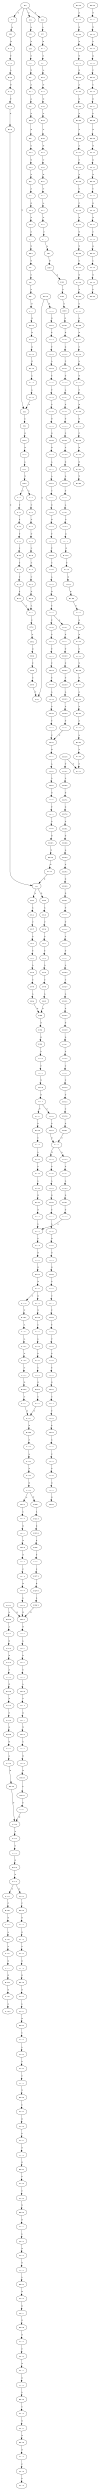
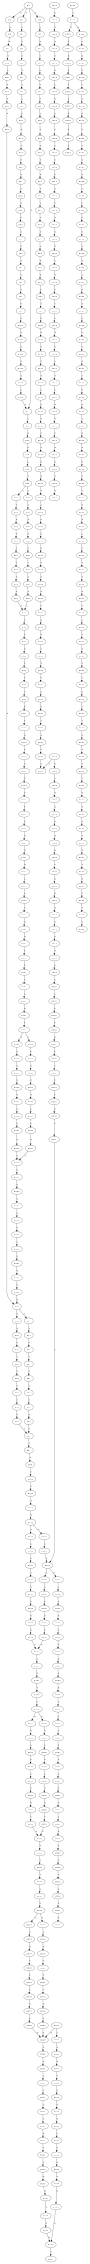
  strict digraph {
    fontname="Courier Prime"
    node [fontname="Courier Prime"]
    edge [fontname="Courier Prime"]
    S0
    S1
    S2
    S3
    S4
    S5
    S6
    S7
    S8
    S9
    S10
    S11
    S12
    S13
    S14
    S15
    S16
    S17
    S18
    S19
    S20
    S21
    S22
    S23
    S24
    S25
    S26
    S27
    S28
    S29
    S30
    S31
    S32
    S33
    S34
    S35
    S36
    S37
    S38
    S39
    S40
    S41
    S42
    S43
    S44
    S45
    S46
    S47
    S48
    S49
    S50
    S51
    S52
    S53
    S54
    S55
    S56
    S57
    S58
    S59
    S60
    S61
    S62
    S63
    S64
    S65
    S66
    S67
    S68
    S69
    S70
    S71
    S72
    S73
    S74
    S75
    S76
    S77
    S78
    S79
    S80
    S81
    S82
    S83
    S84
    S85
    S86
    S87
    S88
    S89
    S90
    S91
    S92
    S93
    S94
    S95
    S96
    S97
    S98
    S99
    S100
    S101
    S102
    S103
    S104
    S105
    S106
    S107
    S108
    S109
    S110
    S111
    S112
    S113
    S114
    S115
    S116
    S117
    S118
    S119
    S120
    S121
    S122
    S123
    S124
    S125
    S126
    S127
    S128
    S129
    S130
    S131
    S132
    S133
    S134
    S135
    S136
    S137
    S138
    S139
    S140
    S141
    S142
    S143
    S144
    S145
    S146
    S147
    S148
    S149
    S150
    S151
    S152
    S153
    S154
    S155
    S156
    S157
    S158
    S159
    S160
    S161
    S162
    S163
    S164
    S165
    S166
    S167
    S168
    S169
    S170
    S171
    S172
    S173
    S174
    S175
    S176
    S177
    S178
    S179
    S180
    S181
    S182
    S183
    S184
    S185
    S186
    S187
    S188
    S189
    S190
    S191
    S192
    S193
    S194
    S195
    S196
    S197
    S198
    S199
    S200
    S201
    S202
    S203
    S204
    S205
    S206
    S207
    S208
    S209
    S210
    S211
    S212
    S213
    S214
    S215
    S216
    S217
    S218
    S219
    S220
    S221
    S222
    S223
    S224
    S225
    S226
    S227
    S228
    S229
    S230
    S231
    S232
    S233
    S234
    S235
    S236
    S237
    S238
    S239
    S240
    S241
    S242
    S243
    S244
    S245
    S246
    S247
    S248
    S249
    S250
    S251
    S252
    S253
    S255
    S257
    S258
    S254
    S259
    S260
    S256
    S261
    S262
    S263
    S264
    S265
    S266
    S267
    S268
    S269
    S270
    S271
    S272
    S273
    S274
    S275
    S276
    S277
    S278
    S279
    S280
    S281
    S282
    S283
    S284
    S285
    S286
    S287
    S288
    S289
    S290
    S292
    S293
    S294
    S295
    S291
    S296
    S297
    S298
    S299
    S300
    S301
    S302
    S303
    S304
    S305
    S306
    S307
    S308
    S309
    S310
    S311
    S312
    S313
    S314
    S315
    S316
    S317
    S318
    S319
    S320
    S321
    S322
    S323
    S324
    S325
    S326
    S327
    S328
    S329
    S330
    S331
    S332
    S333
    S334
    S335
    S336
    S337
    S338
    S339
    S340
    S341
    S342
    S343
    S344
    S345
    S346
    S347
    S348
    S349
-   S350
    S351
    S352
    S353
    S354
    S355
    S356
    S357
    S358
    S359
    S360
    S361
    S362
    S363
    S364
    S365
    S366
    S367
    S368
    S369
    S370
    S371
    S372
    S373
    S374
    S375
    S376
    S377
    S378
    S379
    S380
    S381
    S382
    S383
    S384
    S385
+   S386
    S387
    S388
    S389
    S390
    S391
    S392
    S393
    S394
    S395
    S396
    S397
    S398
    S399
    S400
    S401
    S402
    S403
    S404
    S405
    S406
    S407
    S408
    S409
    S410
    S411
    S412
    S413
    S414
    S415
    S416
    S417
    S418
    S419
    S420
    S421
    S422
    S423
    S424
    S425
    S426
    S427
    S428
    S429
    S430
    S431
    S432
    S433
    S434
    S435
    S436
    S437
    S438
    S439
    S440
    S0 -> S1 [label=C]
    S0 -> S2 [label=T]
    S0 -> S3 [label=C]
    S0 -> S4 [label=C]
    S1 -> S5 [label=A]
    S2 -> S6 [label=A]
    S3 -> S7 [label=A]
    S4 -> S8 [label=A]
    S5 -> S9 [label=A]
    S6 -> S10 [label=G]
    S7 -> S11 [label=G]
    S8 -> S12 [label=G]
    S9 -> S13 [label=C]
    S10 -> S14 [label=T]
    S11 -> S15 [label=C]
    S12 -> S16 [label=T]
    S13 -> S17 [label=T]
    S14 -> S18 [label=A]
    S15 -> S19 [label=A]
    S16 -> S20 [label=A]
    S17 -> S21 [label=A]
    S18 -> S22 [label=T]
    S19 -> S23 [label=T]
    S20 -> S24 [label=G]
    S21 -> S25 [label=A]
    S22 -> S26 [label=C]
    S22 -> S27 [label=A]
    S23 -> S28 [label=G]
    S24 -> S29 [label=T]
    S25 -> S30 [label=A]
    S26 -> S31 [label=C]
    S27 -> S32 [label=C]
    S28 -> S33 [label=C]
    S29 -> S34 [label=T]
    S30 -> S35 [label=G]
    S31 -> S36 [label=C]
    S32 -> S37 [label=C]
    S33 -> S38 [label=C]
    S34 -> S39 [label=G]
    S35 -> S40 [label=C]
    S36 -> S41 [label=T]
    S37 -> S42 [label=T]
    S38 -> S43 [label=G]
    S39 -> S44 [label=G]
    S39 -> S45 [label=A]
    S40 -> S46 [label=T]
    S41 -> S47 [label=C]
    S42 -> S48 [label=C]
    S43 -> S49 [label=C]
    S44 -> S50 [label=A]
    S45 -> S51 [label=A]
    S46 -> S52 [label=A]
    S47 -> S53 [label=C]
    S48 -> S54 [label=C]
    S49 -> S55 [label=G]
    S50 -> S56 [label=C]
    S51 -> S57 [label=C]
    S52 -> S58 [label=A]
    S53 -> S59 [label=C]
    S54 -> S60 [label=C]
    S55 -> S61 [label=C]
    S56 -> S62 [label=C]
    S57 -> S63 [label=C]
    S58 -> S64 [label=G]
    S59 -> S65 [label=C]
    S60 -> S66 [label=A]
    S61 -> S67 [label=A]
    S62 -> S68 [label=T]
    S63 -> S69 [label=T]
    S64 -> S70 [label=A]
    S65 -> S71 [label=A]
    S66 -> S71 [label=A]
    S67 -> S72 [label=A]
    S68 -> S73 [label=A]
    S69 -> S74 [label=A]
    S70 -> S75 [label=C]
    S71 -> S76 [label=C]
    S72 -> S77 [label=C]
    S73 -> S78 [label=C]
    S74 -> S79 [label=C]
    S75 -> S80 [label=T]
    S76 -> S81 [label=A]
    S77 -> S82 [label=A]
    S78 -> S83 [label=A]
    S79 -> S84 [label=A]
    S80 -> S85 [label=T]
    S81 -> S86 [label=G]
    S82 -> S87 [label=G]
    S83 -> S88 [label=A]
    S84 -> S88 [label=A]
    S85 -> S89 [label=C]
    S86 -> S90 [label=T]
    S87 -> S91 [label=G]
    S88 -> S92 [label=T]
    S89 -> S93 [label=C]
    S90 -> S94 [label=C]
    S91 -> S95 [label=C]
    S92 -> S96 [label=G]
    S93 -> S97 [label=G]
    S94 -> S98 [label=C]
    S95 -> S99 [label=C]
    S96 -> S100 [label=C]
    S97 -> S101 [label=G]
-   S102 -> S98 [label=T]
+   S98 -> S102 [label=T]
    S99 -> S103 [label=G]
    S100 -> S104 [label=C]
    S101 -> S105 [label=G]
    S102 -> S106 [label=T]
    S103 -> S107 [label=T]
    S104 -> S108 [label=T]
    S105 -> S109 [label=G]
    S106 -> S110 [label=G]
    S107 -> S111 [label=G]
    S108 -> S112 [label=T]
    S109 -> S113 [label=G]
    S110 -> S114 [label=T]
    S111 -> S115 [label=C]
    S112 -> S116 [label=C]
    S112 -> S117 [label=T]
    S113 -> S118 [label=A]
    S114 -> S119 [label=T]
    S115 -> S120 [label=T]
    S116 -> S121 [label=A]
    S117 -> S122 [label=A]
    S118 -> S123 [label=A]
    S119 -> S124 [label=A]
    S120 -> S125 [label=A]
    S121 -> S126 [label=A]
    S122 -> S127 [label=A]
    S123 -> S2 [label=T]
    S124 -> S128 [label=T]
    S125 -> S129 [label=C]
    S126 -> S130 [label=A]
    S126 -> S131 [label=G]
    S127 -> S132 [label=A]
    S128 -> S133 [label=T]
    S129 -> S134 [label=T]
    S130 -> S135 [label=A]
    S131 -> S136 [label=A]
    S132 -> S137 [label=A]
    S133 -> S138 [label=C]
    S134 -> S139 [label=C]
    S135 -> S140 [label=A]
    S136 -> S141 [label=A]
    S137 -> S142 [label=A]
    S138 -> S143 [label=G]
    S139 -> S144 [label=C]
    S140 -> S145 [label=G]
    S141 -> S146 [label=G]
    S142 -> S147 [label=G]
    S143 -> S148 [label=G]
    S144 -> S149 [label=G]
    S145 -> S150 [label=T]
    S146 -> S151 [label=T]
    S147 -> S152 [label=T]
    S148 -> S153 [label=G]
    S149 -> S154 [label=G]
    S150 -> S155 [label=A]
    S151 -> S156 [label=A]
    S152 -> S155 [label=A]
    S153 -> S157 [label=A]
    S154 -> S158 [label=T]
    S155 -> S159 [label=A]
    S156 -> S160 [label=G]
    S157 -> S161 [label=A]
    S158 -> S162 [label=A]
    S159 -> S163 [label=G]
    S160 -> S164 [label=G]
    S161 -> S165 [label=C]
    S162 -> S166 [label=C]
    S163 -> S167 [label=G]
    S164 -> S168 [label=G]
    S165 -> S169 [label=G]
    S166 -> S170 [label=G]
    S167 -> S171 [label=T]
    S168 -> S172 [label=C]
    S169 -> S173 [label=G]
    S170 -> S174 [label=G]
    S171 -> S175 [label=G]
    S171 -> S176 [label=C]
    S172 -> S177 [label=C]
    S173 -> S178 [label=T]
    S174 -> S179 [label=T]
    S175 -> S180 [label=T]
    S176 -> S181 [label=T]
    S177 -> S182 [label=T]
    S178 -> S183 [label=T]
    S179 -> S184 [label=G]
    S180 -> S185 [label=A]
    S181 -> S186 [label=A]
    S182 -> S187 [label=T]
    S183 -> S188 [label=C]
    S184 -> S189 [label=T]
    S185 -> S190 [label=A]
    S186 -> S191 [label=A]
    S187 -> S192 [label=C]
    S188 -> S193 [label=A]
    S189 -> S194 [label=C]
    S190 -> S195 [label=A]
    S191 -> S196 [label=A]
    S192 -> S197 [label=A]
    S193 -> S198 [label=G]
    S194 -> S199 [label=G]
    S195 -> S200 [label=C]
    S196 -> S201 [label=C]
    S197 -> S202 [label=T]
    S198 -> S203 [label=T]
    S199 -> S204 [label=T]
    S200 -> S205 [label=G]
    S201 -> S206 [label=G]
    S202 -> S207 [label=G]
    S203 -> S208 [label=T]
    S203 -> S209 [label=C]
    S204 -> S210 [label=C]
    S205 -> S211 [label=C]
    S206 -> S212 [label=C]
    S207 -> S213 [label=C]
    S208 -> S214 [label=A]
    S209 -> S215 [label=A]
    S210 -> S216 [label=T]
    S211 -> S217 [label=C]
    S212 -> S217 [label=C]
    S213 -> S218 [label=T]
    S214 -> S219 [label=T]
    S215 -> S220 [label=T]
    S216 -> S221 [label=T]
    S217 -> S222 [label=T]
    S218 -> S223 [label=T]
    S219 -> S224 [label=T]
    S220 -> S225 [label=T]
    S221 -> S226 [label=A]
    S222 -> S227 [label=A]
    S223 -> S228 [label=A]
    S224 -> S229 [label=T]
    S225 -> S230 [label=T]
    S226 -> S231 [label=C]
    S227 -> S232 [label=A]
    S228 -> S233 [label=C]
    S229 -> S234 [label=A]
    S230 -> S235 [label=A]
    S231 -> S236 [label=A]
    S232 -> S237 [label=A]
    S233 -> S238 [label=A]
    S234 -> S239 [label=A]
    S235 -> S240 [label=A]
    S236 -> S241 [label=A]
    S237 -> S242 [label=G]
    S238 -> S243 [label=G]
    S239 -> S244 [label=T]
    S240 -> S245 [label=T]
    S241 -> S246 [label=C]
    S242 -> S247 [label=A]
    S242 -> S248 [label=T]
    S243 -> S249 [label=G]
    S244 -> S250 [label=C]
    S245 -> S250 [label=C]
    S246 -> S251 [label=C]
    S247 -> S252 [label=A]
    S248 -> S253 [label=A]
    S250 -> S255 [label=G]
    S252 -> S257 [label=G]
    S253 -> S258 [label=G]
    S255 -> S260 [label=A]
    S257 -> S262 [label=T]
    S258 -> S263 [label=T]
    S254 -> S259 [label=A]
    S259 -> S264 [label=G]
    S260 -> S265 [label=A]
    S256 -> S251 [label=T]
    S256 -> S261 [label=T]
    S261 -> S266 [label=A]
    S262 -> S267 [label=T]
    S263 -> S268 [label=T]
    S264 -> S269 [label=T]
    S265 -> S270 [label=G]
    S266 -> S271 [label=G]
    S267 -> S272 [label=C]
    S268 -> S273 [label=C]
    S269 -> S274 [label=T]
    S270 -> S275 [label=T]
    S271 -> S276 [label=G]
    S272 -> S277 [label=G]
    S273 -> S278 [label=G]
    S274 -> S279 [label=G]
    S275 -> S280 [label=A]
    S276 -> S281 [label=A]
    S277 -> S282 [label=A]
    S278 -> S283 [label=A]
    S279 -> S284 [label=A]
    S280 -> S285 [label=G]
    S281 -> S286 [label=G]
    S282 -> S287 [label=G]
    S283 -> S287 [label=G]
    S284 -> S288 [label=G]
    S285 -> S289 [label=T]
    S286 -> S290 [label=G]
    S287 -> S292 [label=G]
    S288 -> S293 [label=A]
    S289 -> S294 [label=T]
    S290 -> S295 [label=C]
    S292 -> S297 [label=A]
    S293 -> S298 [label=A]
    S294 -> S39 [label=G]
    S295 -> S299 [label=G]
    S291 -> S287 [label=G]
    S291 -> S296 [label=A]
    S296 -> S300 [label=A]
    S297 -> S301 [label=A]
    S298 -> S302 [label=A]
    S299 -> S303 [label=G]
    S300 -> S304 [label=G]
    S301 -> S305 [label=C]
    S302 -> S306 [label=C]
    S303 -> S307 [label=T]
    S304 -> S308 [label=T]
    S305 -> S309 [label=A]
    S306 -> S310 [label=A]
    S307 -> S311 [label=T]
    S308 -> S312 [label=A]
    S309 -> S313 [label=C]
    S310 -> S314 [label=C]
    S311 -> S315 [label=C]
    S312 -> S316 [label=G]
    S313 -> S317 [label=G]
    S314 -> S318 [label=C]
    S315 -> S319 [label=T]
    S316 -> S320 [label=T]
    S317 -> S321 [label=T]
    S318 -> S322 [label=T]
    S319 -> S323 [label=A]
    S320 -> S324 [label=C]
    S321 -> S325 [label=C]
    S322 -> S326 [label=T]
    S323 -> S327 [label=C]
    S324 -> S328 [label=G]
    S325 -> S329 [label=G]
    S326 -> S330 [label=T]
    S327 -> S331 [label=A]
    S328 -> S332 [label=G]
    S329 -> S333 [label=G]
    S330 -> S334 [label=C]
    S331 -> S335 [label=A]
    S332 -> S336 [label=A]
    S333 -> S337 [label=A]
    S334 -> S338 [label=T]
    S335 -> S339 [label=G]
    S336 -> S340 [label=G]
    S337 -> S341 [label=G]
    S338 -> S342 [label=A]
    S339 -> S343 [label=G]
    S340 -> S344 [label=G]
    S341 -> S344 [label=G]
    S342 -> S345 [label=C]
    S343 -> S346 [label=C]
    S344 -> S347 [label=A]
    S345 -> S348 [label=A]
    S346 -> S349 [label=C]
-   S347 -> S350 [label=C]
    S348 -> S351 [label=T]
    S349 -> S352 [label=T]
-   S350 -> S353 [label=G]
    S351 -> S354 [label=C]
    S352 -> S355 [label=T]
    S353 -> S356 [label=A]
    S354 -> S357 [label=A]
    S355 -> S358 [label=C]
    S356 -> S359 [label=C]
    S356 -> S360 [label=G]
    S357 -> S361 [label=T]
    S358 -> S362 [label=A]
    S359 -> S363 [label=C]
    S360 -> S364 [label=C]
    S361 -> S365 [label=C]
    S362 -> S126 [label=A]
    S363 -> S366 [label=G]
    S364 -> S367 [label=G]
    S365 -> S368 [label=G]
    S366 -> S369 [label=A]
    S367 -> S370 [label=G]
    S368 -> S371 [label=T]
    S369 -> S372 [label=C]
    S370 -> S373 [label=C]
    S371 -> S374 [label=C]
    S372 -> S375 [label=G]
    S373 -> S376 [label=G]
    S374 -> S377 [label=G]
    S375 -> S378 [label=G]
    S376 -> S379 [label=G]
    S377 -> S380 [label=G]
    S378 -> S381 [label=T]
    S379 -> S382 [label=T]
    S380 -> S383 [label=T]
    S381 -> S384 [label=A]
    S382 -> S385 [label=A]
+   S383 -> S386 [label=T]
    S385 -> S387 [label=G]
    S387 -> S388 [label=A]
    S388 -> S389 [label=A]
    S389 -> S390 [label=C]
    S390 -> S391 [label=C]
    S391 -> S392 [label=T]
    S392 -> S393 [label=A]
    S393 -> S394 [label=G]
    S394 -> S395 [label=A]
    S395 -> S396 [label=T]
    S396 -> S397 [label=G]
    S397 -> S398 [label=A]
    S398 -> S399 [label=C]
    S399 -> S400 [label=T]
    S400 -> S401 [label=G]
    S401 -> S402 [label=A]
    S402 -> S403 [label=T]
    S403 -> S404 [label=G]
    S404 -> S405 [label=A]
    S405 -> S406 [label=G]
    S406 -> S407 [label=G]
    S407 -> S408 [label=G]
    S408 -> S409 [label=T]
    S409 -> S410 [label=C]
    S410 -> S411 [label=T]
    S411 -> S412 [label=G]
    S412 -> S413 [label=A]
    S413 -> S414 [label=C]
    S414 -> S415 [label=T]
    S415 -> S416 [label=T]
    S416 -> S417 [label=T]
    S417 -> S418 [label=C]
    S418 -> S419 [label=A]
+   S419 -> S420 [label=A]
    S420 -> S421 [label=T]
    S421 -> S422 [label=T]
    S422 -> S423 [label=C]
    S423 -> S424 [label=G]
    S424 -> S425 [label=C]
    S425 -> S426 [label=C]
    S426 -> S427 [label=G]
    S427 -> S428 [label=A]
    S428 -> S429 [label=T]
    S429 -> S430 [label=T]
    S430 -> S431 [label=G]
    S431 -> S432 [label=T]
    S432 -> S433 [label=C]
    S433 -> S434 [label=G]
    S434 -> S435 [label=T]
    S435 -> S436 [label=C]
    S436 -> S437 [label=G]
    S437 -> S438 [label=A]
    S438 -> S439 [label=T]
    S439 -> S440 [label=A]
  }
